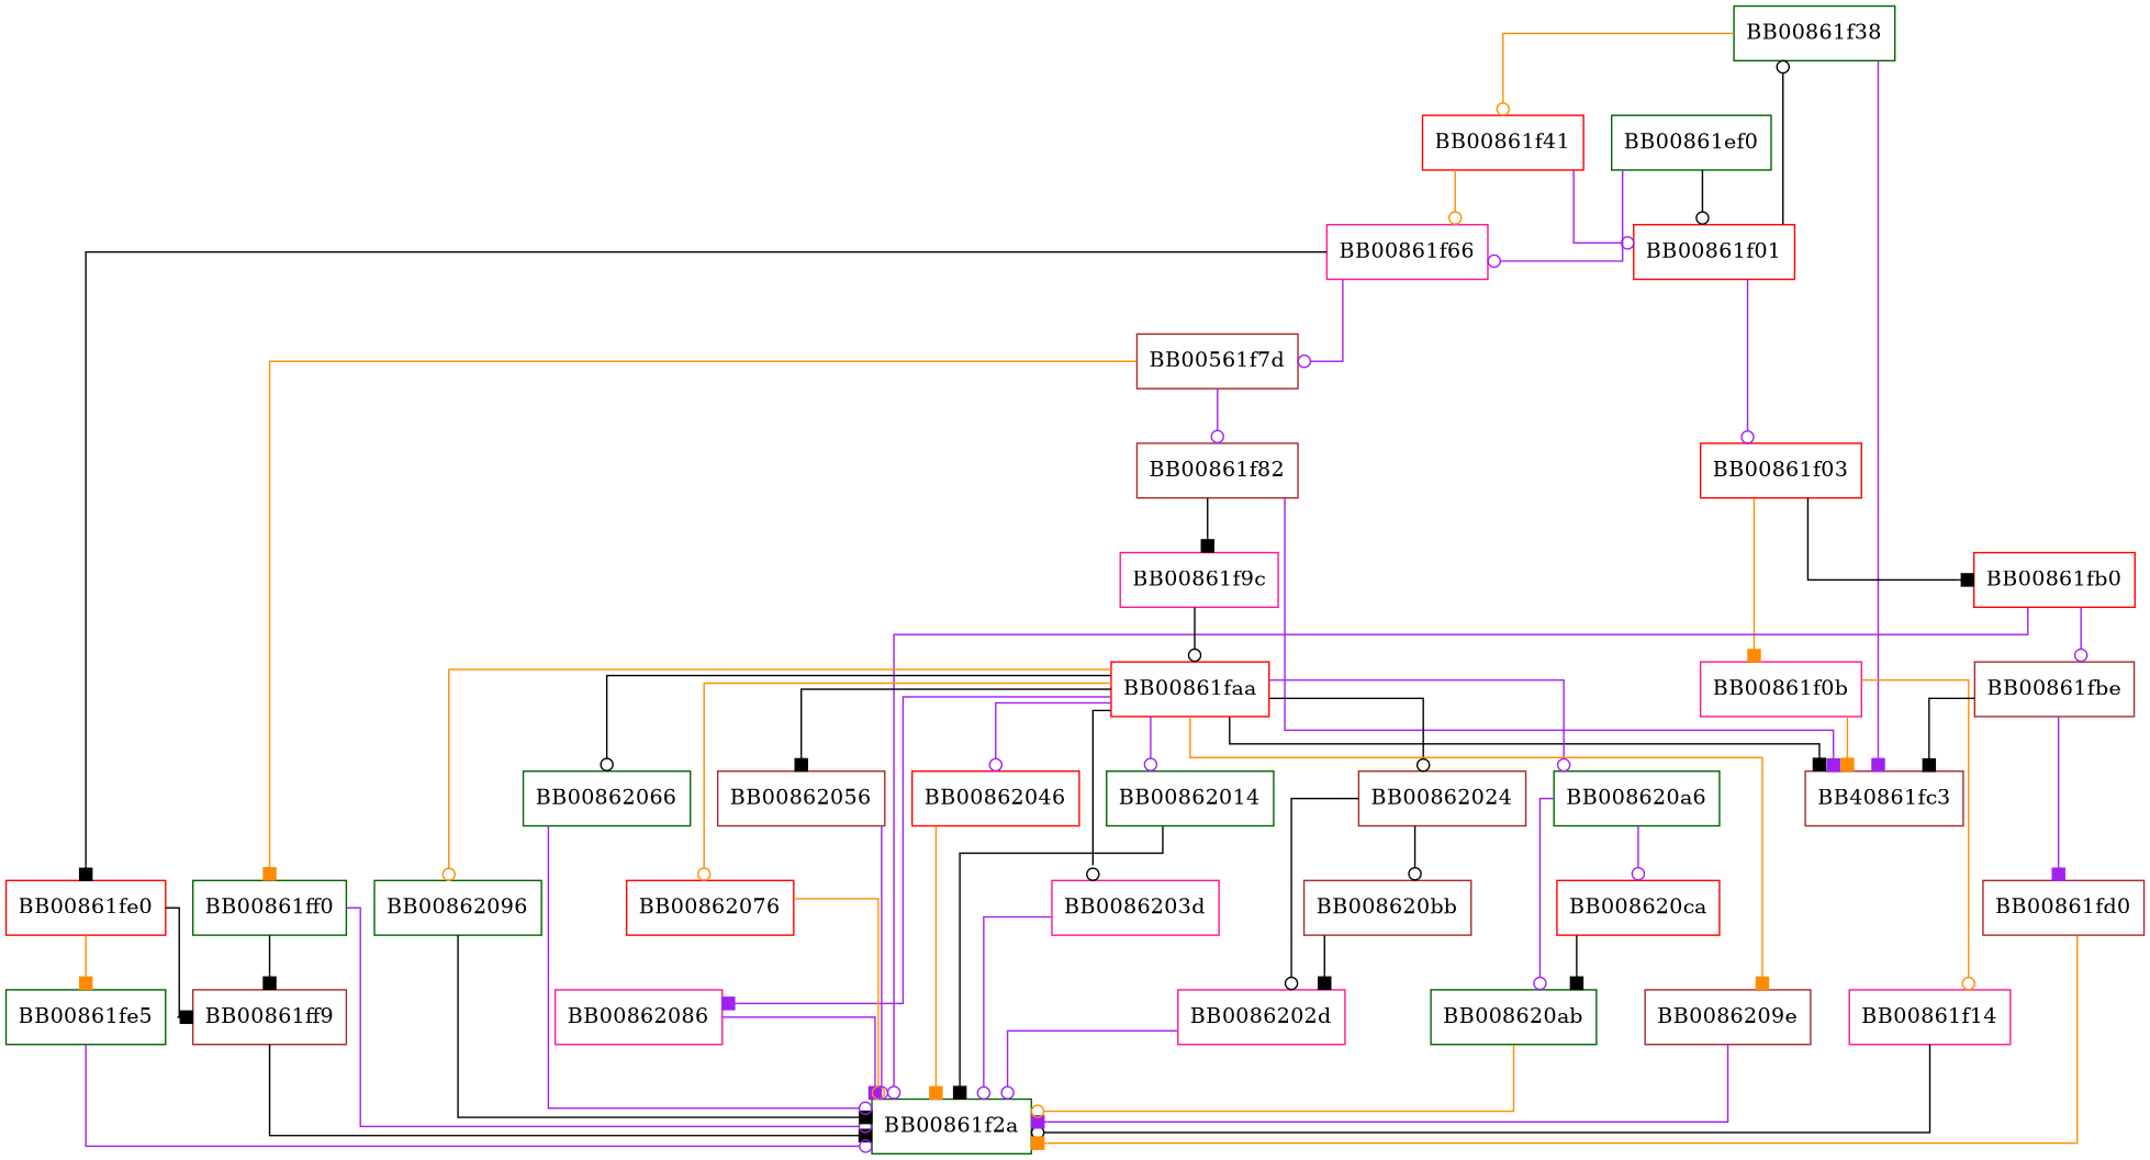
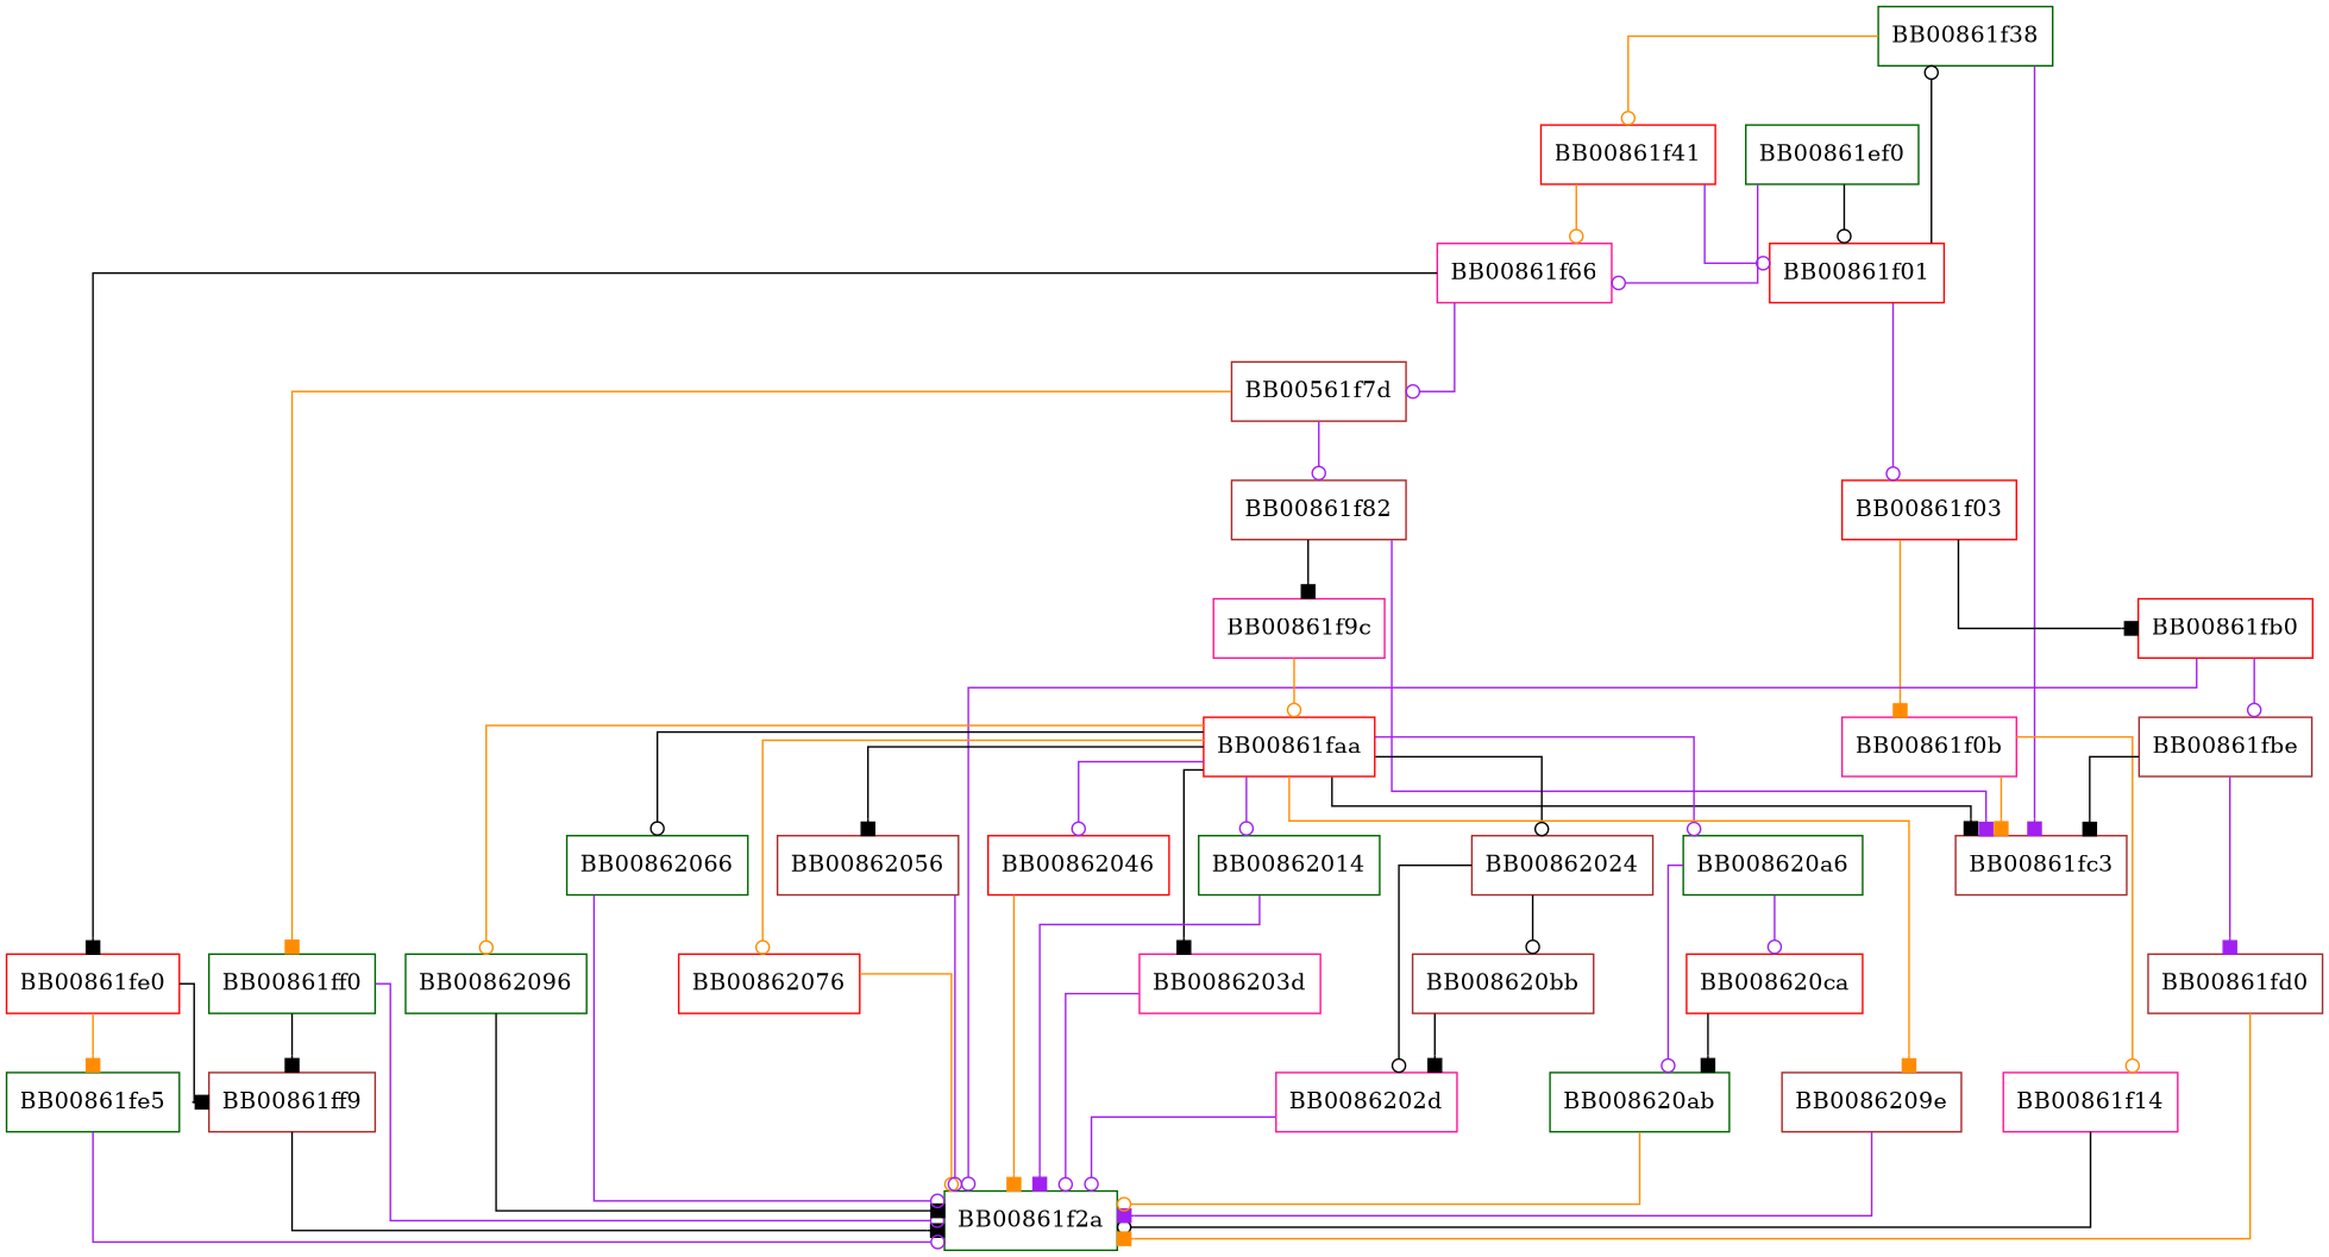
  digraph {
    splines=ortho
    node [color=darkgreen shape=box]
    edge [arrowhead=odot color=purple]
    BB00861f66 [color=deeppink]
    BB00861ef0
    BB00861f01 [color=red]
    BB00861fe0 [color=red]
    n5 [color=brown label=BB00561f7d]
    BB00861f38
    BB00861f03 [color=red]
    BB00861ff9 [color=brown]
    BB00861fe5
    BB00861ff0
    BB00861f82 [color=brown]
-   BB00861fc3 [color=brown label=BB40861fc3]
+   BB00861fc3 [color=brown]
    BB00861f41 [color=red]
    BB00861fb0 [color=red]
    BB00861f0b [color=deeppink]
    BB00861f2a
    BB00861fbe [color=brown]
    BB00861f14 [color=deeppink]
    BB00861fd0 [color=brown]
    BB00861f9c [color=deeppink]
    BB00861faa [color=red]
    BB0086203d [color=deeppink]
    BB00862024 [color=brown]
    BB008620a6
    BB0086209e [color=brown]
    BB00862096
-   BB00862086 [color=deeppink]
    BB00862076 [color=red]
    BB00862066
    BB00862056 [color=brown]
    BB00862046 [color=red]
    BB00862014
    BB008620bb [color=brown]
    BB0086202d [color=deeppink]
    BB008620ca [color=red]
    BB008620ab
    BB00861f66 -> BB00861fe0 [arrowhead=box color=black]
    BB00861f66 -> n5
    BB00861ef0 -> BB00861f66
    BB00861ef0 -> BB00861f01 [color=black]
    BB00861f01 -> BB00861f38 [color=black]
    BB00861f01 -> BB00861f03
    BB00861fe0 -> BB00861ff9 [arrowhead=box color=black]
    BB00861fe0 -> BB00861fe5 [arrowhead=box color=darkorange]
    n5 -> BB00861ff0 [arrowhead=box color=darkorange]
    n5 -> BB00861f82
    BB00861f38 -> BB00861fc3 [arrowhead=box]
    BB00861f38 -> BB00861f41 [color=darkorange]
    BB00861f03 -> BB00861fb0 [arrowhead=box color=black]
    BB00861f03 -> BB00861f0b [arrowhead=box color=darkorange]
    BB00861ff9 -> BB00861f2a [arrowhead=box color=black]
    BB00861fe5 -> BB00861f2a
    BB00861ff0 -> BB00861ff9 [arrowhead=box color=black]
    BB00861ff0 -> BB00861f2a
    BB00861f82 -> BB00861fc3 [arrowhead=box]
    BB00861f82 -> BB00861f9c [arrowhead=box color=black]
    BB00861f41 -> BB00861f66 [color=darkorange]
    BB00861f41 -> BB00861f01
    BB00861fb0 -> BB00861f2a
    BB00861fb0 -> BB00861fbe
    BB00861f0b -> BB00861fc3 [arrowhead=box color=darkorange]
    BB00861f0b -> BB00861f14 [color=darkorange]
    BB00861fbe -> BB00861fc3 [arrowhead=box color=black]
    BB00861fbe -> BB00861fd0 [arrowhead=box]
    BB00861f14 -> BB00861f2a [color=black]
    BB00861fd0 -> BB00861f2a [arrowhead=box color=darkorange]
-   BB00861f9c -> BB00861faa [color=black]
+   BB00861f9c -> BB00861faa [color=darkorange]
    BB00861faa -> BB00861fc3 [arrowhead=box color=black]
-   BB00861faa -> BB0086203d [color=black]
+   BB00861faa -> BB0086203d [arrowhead=box color=black]
    BB00861faa -> BB00862024 [color=black]
    BB00861faa -> BB008620a6
    BB00861faa -> BB0086209e [arrowhead=box color=darkorange]
    BB00861faa -> BB00862096 [color=darkorange]
-   BB00861faa -> BB00862086 [arrowhead=box]
    BB00861faa -> BB00862076 [color=darkorange]
    BB00861faa -> BB00862066 [color=black]
    BB00861faa -> BB00862056 [arrowhead=box color=black]
    BB00861faa -> BB00862046
    BB00861faa -> BB00862014
    BB0086203d -> BB00861f2a
    BB00862024 -> BB008620bb [color=black]
    BB00862024 -> BB0086202d [color=black]
    BB008620a6 -> BB008620ca
    BB008620a6 -> BB008620ab
    BB0086209e -> BB00861f2a [arrowhead=box]
    BB00862096 -> BB00861f2a [arrowhead=box color=black]
-   BB00862086 -> BB00861f2a [arrowhead=box]
    BB00862076 -> BB00861f2a [color=darkorange]
    BB00862066 -> BB00861f2a
    BB00862056 -> BB00861f2a
    BB00862046 -> BB00861f2a [arrowhead=box color=darkorange]
-   BB00862014 -> BB00861f2a [arrowhead=box color=black]
+   BB00862014 -> BB00861f2a [arrowhead=box]
    BB008620bb -> BB0086202d [arrowhead=box color=black]
    BB0086202d -> BB00861f2a
    BB008620ca -> BB008620ab [arrowhead=box color=black]
    BB008620ab -> BB00861f2a [color=darkorange]
  }
